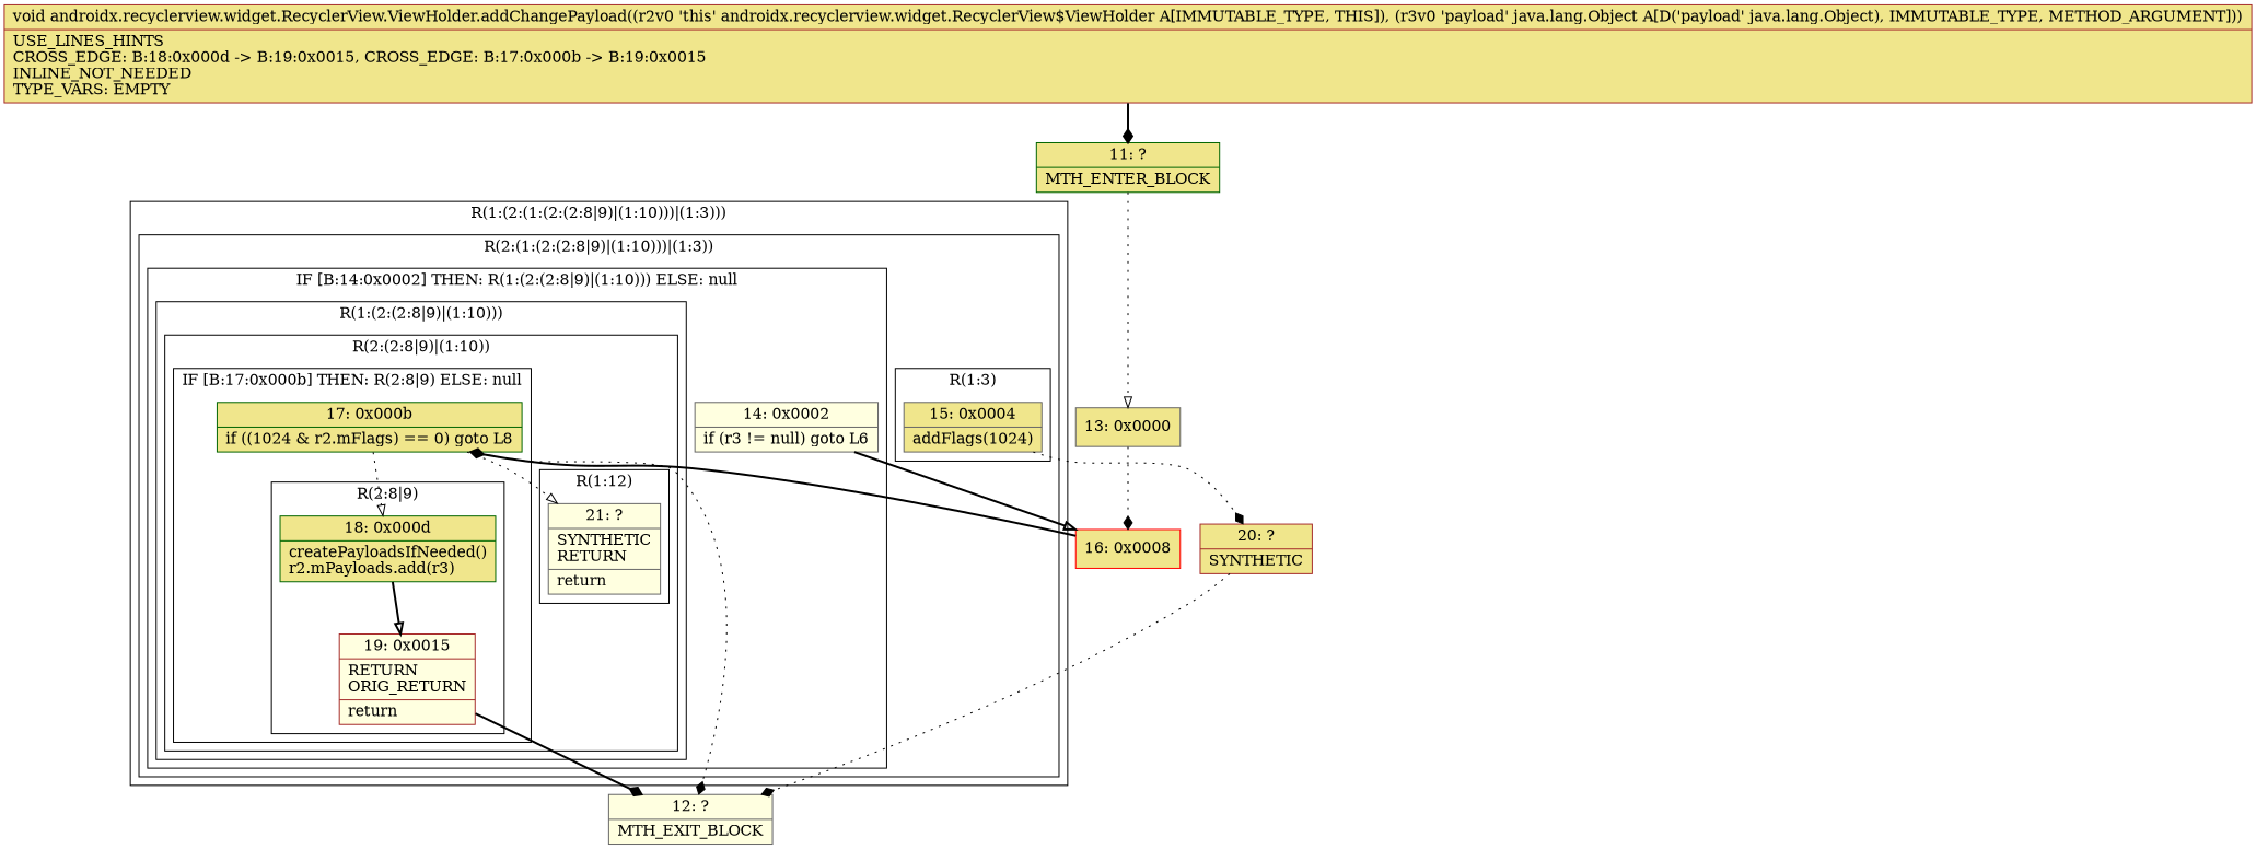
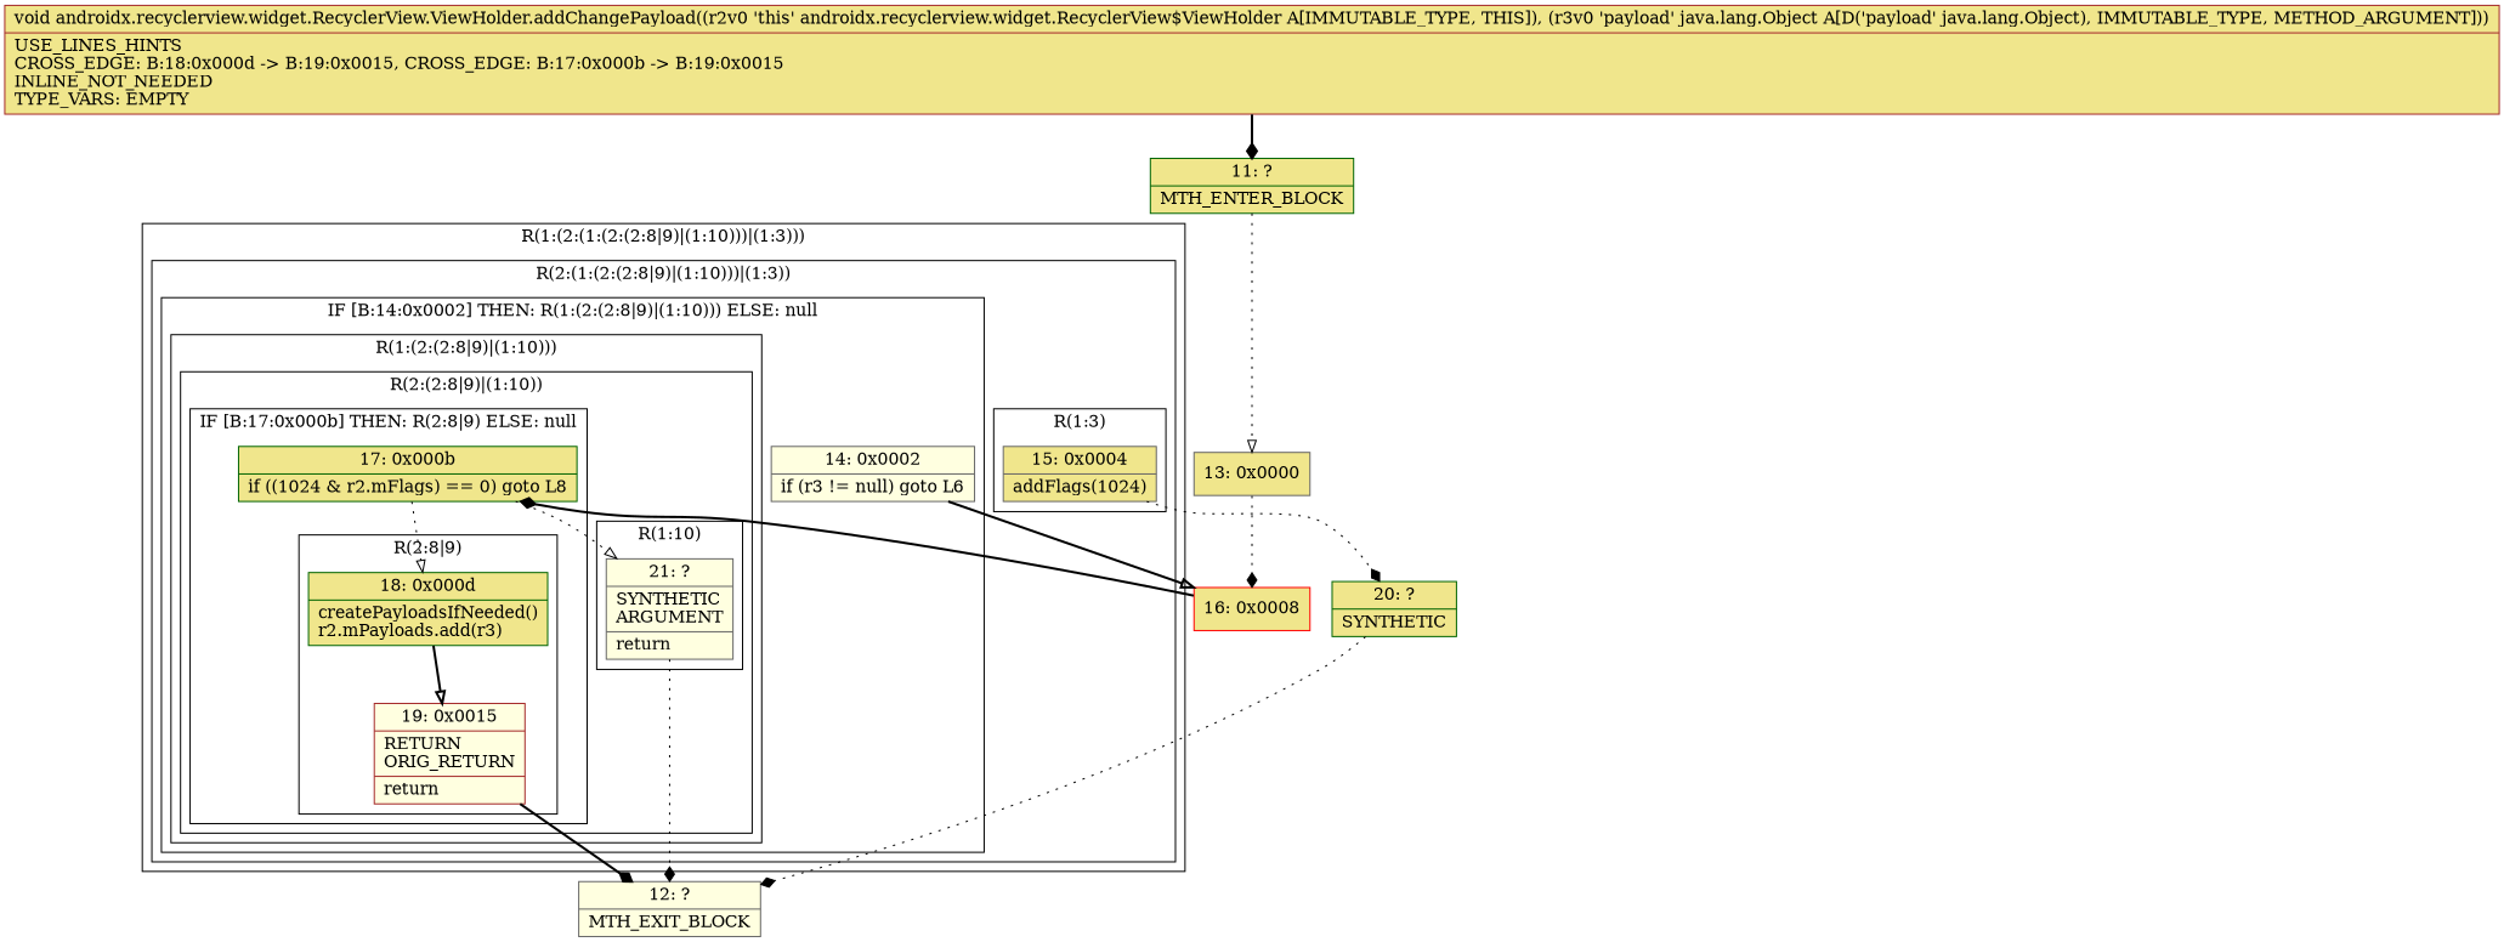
  digraph {
    node [color=gray40 fillcolor=khaki shape=record style=filled]
    edge [arrowhead=diamond style=dotted]
    n1 [color=darkgreen label="{18\:\ 0x000d|createPayloadsIfNeeded()\lr2.mPayloads.add(r3)\l}"]
    n2 [color=brown fillcolor=lightyellow label="{19\:\ 0x0015|RETURN\lORIG_RETURN\l|return\l}"]
    n3 [color=darkgreen label="{17\:\ 0x000b|if ((1024 & r2.mFlags) == 0) goto L8\l}"]
-   n4 [fillcolor=lightyellow label="{21\:\ ?|SYNTHETIC\lRETURN\l|return\l}"]
+   n4 [fillcolor=lightyellow label="{21\:\ ?|SYNTHETIC\lARGUMENT\l|return\l}"]
    n5 [fillcolor=lightyellow label="{14\:\ 0x0002|if (r3 != null) goto L6\l}"]
    n6 [label="{15\:\ 0x0004|addFlags(1024)\l}"]
    n7 [fillcolor=lightyellow label="{12\:\ ?|MTH_EXIT_BLOCK\l}"]
    n8 [color=red label="{16\:\ 0x0008}"]
-   n9 [color=brown label="{20\:\ ?|SYNTHETIC\l}"]
+   n9 [color=darkgreen label="{20\:\ ?|SYNTHETIC\l}"]
    n10 [color=darkgreen label="{11\:\ ?|MTH_ENTER_BLOCK\l}"]
    n11 [label="{13\:\ 0x0000}"]
    n12 [color=brown label="{void androidx.recyclerview.widget.RecyclerView.ViewHolder.addChangePayload((r2v0 'this' androidx.recyclerview.widget.RecyclerView$ViewHolder A[IMMUTABLE_TYPE, THIS]), (r3v0 'payload' java.lang.Object A[D('payload' java.lang.Object), IMMUTABLE_TYPE, METHOD_ARGUMENT]))  | USE_LINES_HINTS\lCROSS_EDGE: B:18:0x000d \-\> B:19:0x0015, CROSS_EDGE: B:17:0x000b \-\> B:19:0x0015\lINLINE_NOT_NEEDED\lTYPE_VARS: EMPTY\l}"]
    subgraph cluster_1 {
      label="R(1:(2:(1:(2:(2:8|9)|(1:10)))|(1:3)))"
      subgraph cluster_2 {
        label="R(2:(1:(2:(2:8|9)|(1:10)))|(1:3))"
        subgraph cluster_3 {
          label="IF [B:14:0x0002] THEN: R(1:(2:(2:8|9)|(1:10))) ELSE: null"
          n5
          subgraph cluster_4 {
            label="R(1:(2:(2:8|9)|(1:10)))"
            subgraph cluster_5 {
              label="R(2:(2:8|9)|(1:10))"
              subgraph cluster_6 {
                label="IF [B:17:0x000b] THEN: R(2:8|9) ELSE: null"
                n3
                subgraph cluster_7 {
                  label="R(2:8|9)"
                  n1
                  n2
                }
              }
              subgraph cluster_8 {
-               label="R(1:12)"
+               label="R(1:10)"
                n4
              }
            }
          }
        }
        subgraph cluster_9 {
          label="R(1:3)"
          n6
        }
      }
    }
    n1 -> n2 [arrowhead=onormal style=bold]
    n2 -> n7 [style=bold]
    n3 -> n1 [arrowhead=onormal]
    n3 -> n4 [arrowhead=onormal]
-   n3 -> n7
+   n4 -> n7
    n5 -> n8 [arrowhead=onormal style=bold]
    n6 -> n9
    n8 -> n3 [style=bold]
    n9 -> n7
    n10 -> n11 [arrowhead=onormal]
    n11 -> n8
    n12 -> n10 [style=bold]
  }
